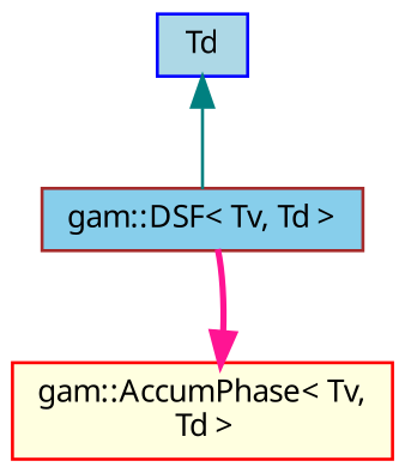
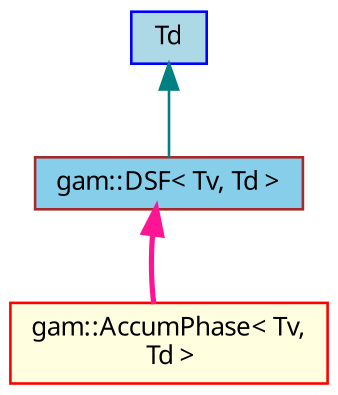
  digraph {
    node [fontname="FreeSans.ttf" fontsize=10 shape=record style=filled]
    edge [dir=back fontname="FreeSans.ttf" fontsize=10 labelfontname="FreeSans.ttf" labelfontsize=10]
    n1 [color=brown fillcolor=skyblue fontcolor=black height=0.2 label="gam::DSF\< Tv, Td \>" width=0.4]
    n2 [color=red fillcolor=lightyellow height=0.2 label="gam::AccumPhase\< Tv,\l Td \>" width=0.4]
    n3 [color=blue fillcolor=lightblue height=0.2 label=Td width=0.4]
-   n2 -> n1 [color=deeppink style=bold]
+   n1 -> n2 [color=deeppink style=bold]
    n3 -> n1 [color=teal style=solid]
  }
